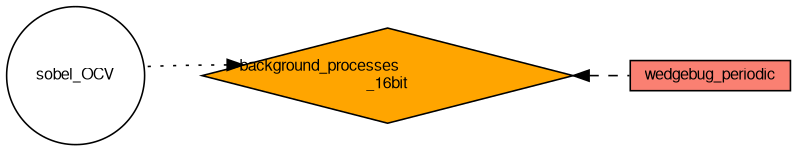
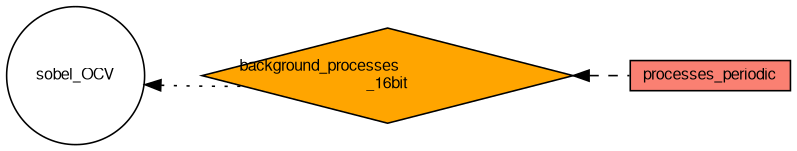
  digraph {
    rankdir=LR
    node [color=black fontname=FreeSans fontsize=10 style=filled]
    edge [color=black dir=back fontname=FreeSans fontsize=10 labelfontname=FreeSans labelfontsize=10]
    n1 [fillcolor=white fontcolor=black height=0.2 label=sobel_OCV shape=circle width=0.4]
    n2 [fillcolor=orange height=0.2 label="background_processes\l_16bit" shape=diamond width=0.4]
-   n3 [fillcolor=salmon height=0.2 label=wedgebug_periodic shape=box width=0.4]
-   n2 -> n1 [style=dotted]
+   n3 [fillcolor=salmon height=0.2 label=processes_periodic shape=box width=0.4]
+   n1 -> n2 [style=dotted]
    n2 -> n3 [style=dashed]
  }
